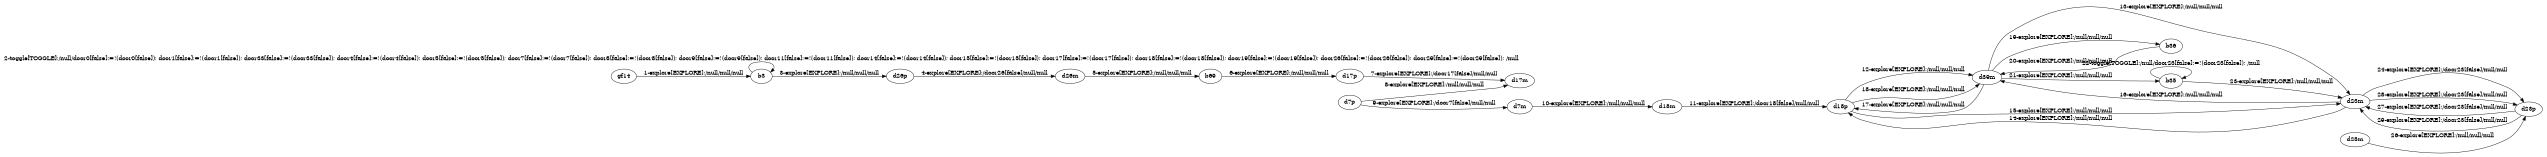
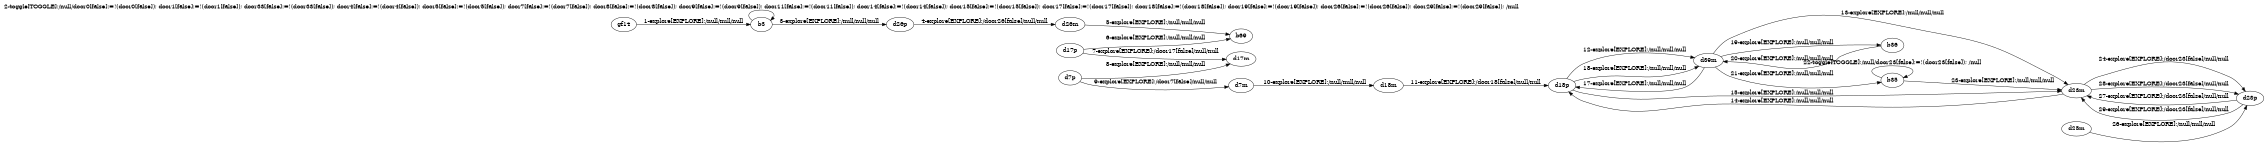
  digraph {
    rankdir=LR
    gf14
    b3
    d26p
    d26m
    b69
    d17p
    d17m
    d7p
    d7m
    d18m
    d18p
    d39m
    d23m
    b36
    b35
    d23p
    d25m
    gf14 -> b3 [label="1-explore[EXPLORE];/null/null/null"]
    b3 -> b3 [label="2-toggle[TOGGLE];/null/door0[false]:=!(door0[false]); door1[false]:=!(door1[false]); door33[false]:=!(door33[false]); door4[false]:=!(door4[false]); door5[false]:=!(door5[false]); door7[false]:=!(door7[false]); door8[false]:=!(door8[false]); door9[false]:=!(door9[false]); door11[false]:=!(door11[false]); door14[false]:=!(door14[false]); door15[false]:=!(door15[false]); door17[false]:=!(door17[false]); door18[false]:=!(door18[false]); door19[false]:=!(door19[false]); door26[false]:=!(door26[false]); door29[false]:=!(door29[false]); /null"]
    b3 -> d26p [label="3-explore[EXPLORE];/null/null/null"]
    d26p -> d26m [label="4-explore[EXPLORE];/door26[false]/null/null"]
    d26m -> b69 [label="5-explore[EXPLORE];/null/null/null"]
-   b69 -> d17p [label="6-explore[EXPLORE];/null/null/null"]
+   d17p -> b69 [label="6-explore[EXPLORE];/null/null/null"]
    d17p -> d17m [label="7-explore[EXPLORE];/door17[false]/null/null"]
    d7p -> d17m [label="8-explore[EXPLORE];/null/null/null"]
    d7p -> d7m [label="9-explore[EXPLORE];/door7[false]/null/null"]
    d7m -> d18m [label="10-explore[EXPLORE];/null/null/null"]
    d18m -> d18p [label="11-explore[EXPLORE];/door18[false]/null/null"]
    d18p -> d39m [label="12-explore[EXPLORE];/null/null/null"]
    d18p -> d39m [label="18-explore[EXPLORE];/null/null/null"]
    d18p -> d23m [label="15-explore[EXPLORE];/null/null/null"]
    d39m -> d18p [label="17-explore[EXPLORE];/null/null/null"]
    d39m -> d23m [label="13-explore[EXPLORE];/null/null/null"]
    d39m -> b36 [label="19-explore[EXPLORE];/null/null/null"]
    d39m -> b35 [label="21-explore[EXPLORE];/null/null/null"]
    d23m -> d18p [label="14-explore[EXPLORE];/null/null/null"]
-   d23m -> d39m [label="16-explore[EXPLORE];/null/null/null"]
    d23m -> d23p [label="24-explore[EXPLORE];/door23[false]/null/null"]
    d23m -> d23p [label="28-explore[EXPLORE];/door23[false]/null/null"]
    b36 -> d39m [label="20-explore[EXPLORE];/null/null/null"]
    b35 -> d23m [label="23-explore[EXPLORE];/null/null/null"]
    b35 -> b35 [label="22-toggle[TOGGLE];/null/door23[false]:=!(door23[false]); /null"]
    d23p -> d23m [label="27-explore[EXPLORE];/door23[false]/null/null"]
    d23p -> d23m [label="29-explore[EXPLORE];/door23[false]/null/null"]
    d25m -> d23p [label="26-explore[EXPLORE];/null/null/null"]
  }
